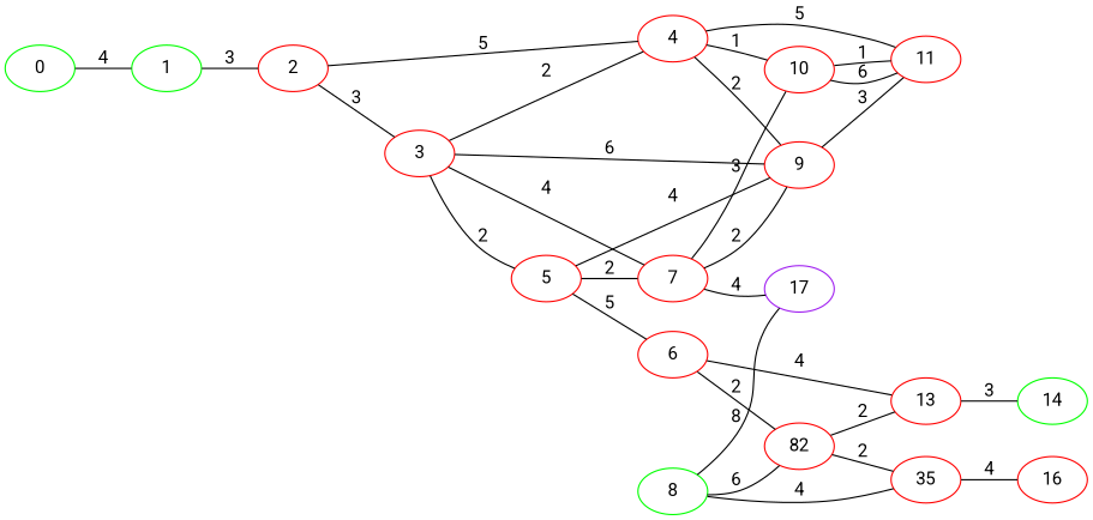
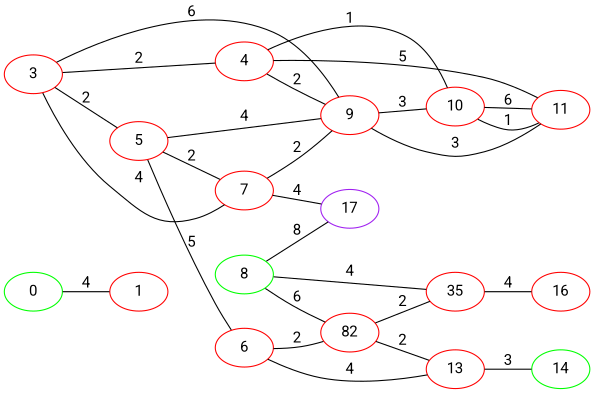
  graph {
    fontname=Roboto
    rankdir=LR
    node [color=red fontname=Roboto weight=1]
    edge [fontname=Roboto]
    0 [color=green weight=2]
-   1 [color=green]
-   2
+   1
    3
    4
    5
    7
    9
    10
    11
    6
    17 [color=purple weight=4]
    n13 [label=82]
    13
    n15 [label=35]
    14 [color=green]
    8 [color=green weight=2]
    16
    0 -- 1 [label=4]
-   1 -- 2 [label=3]
-   2 -- 3 [label=3]
-   2 -- 4 [label=5]
    3 -- 4 [label=2]
    3 -- 5 [label=2]
    3 -- 7 [label=4]
    3 -- 9 [label=6]
    4 -- 9 [label=2]
    4 -- 10 [label=1]
    4 -- 11 [label=5]
    5 -- 7 [label=2]
    5 -- 9 [label=4]
    5 -- 6 [label=5]
    7 -- 9 [label=2]
    7 -- 17 [label=4]
-   7 -- 10 [label=3]
+   9 -- 10 [label=3]
    9 -- 11 [label=3]
    10 -- 11 [label=6]
    10 -- 11 [label=1]
    6 -- n13 [label=2]
    6 -- 13 [label=4]
    n13 -- 13 [label=2]
    n13 -- n15 [label=2]
    13 -- 14 [label=3]
    n15 -- 16 [label=4]
    8 -- 17 [label=8]
    8 -- n13 [label=6]
    8 -- n15 [label=4]
  }
